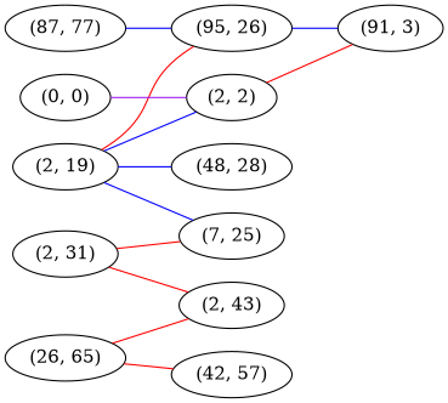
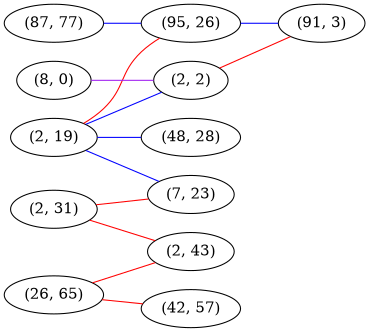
  graph {
    rankdir=LR
    edge [color=red weight=1]
    "(87, 77)"
    "(95, 26)"
    "(91, 3)"
    "(2, 19)"
-   "(7, 25)"
+   "(7, 25)" [label="(7, 23)"]
    "(48, 28)"
    "(2, 2)"
    "(26, 65)"
    "(2, 43)"
    "(42, 57)"
    "(2, 31)"
-   "(0, 0)"
+   "(0, 0)" [label="(8, 0)"]
    "(87, 77)" -- "(95, 26)" [color=blue weight=3]
    "(95, 26)" -- "(91, 3)" [color=blue weight=3]
    "(2, 19)" -- "(95, 26)"
    "(2, 19)" -- "(7, 25)" [color=blue weight=3]
    "(2, 19)" -- "(48, 28)" [color=blue weight=3]
    "(2, 19)" -- "(2, 2)" [color=blue weight=3]
    "(2, 2)" -- "(91, 3)"
    "(26, 65)" -- "(2, 43)"
    "(26, 65)" -- "(42, 57)"
    "(2, 31)" -- "(7, 25)"
    "(2, 31)" -- "(2, 43)"
    "(0, 0)" -- "(2, 2)" [color=purple weight=4]
  }
